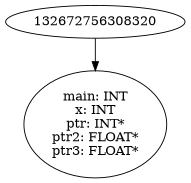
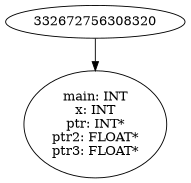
  digraph {
    n1 [label="main: INT\nx: INT\nptr: INT*\nptr2: FLOAT*\nptr3: FLOAT*"]
-   132672756308320
+   132672756308320 [label=332672756308320]
    132672756308320 -> n1
  }
